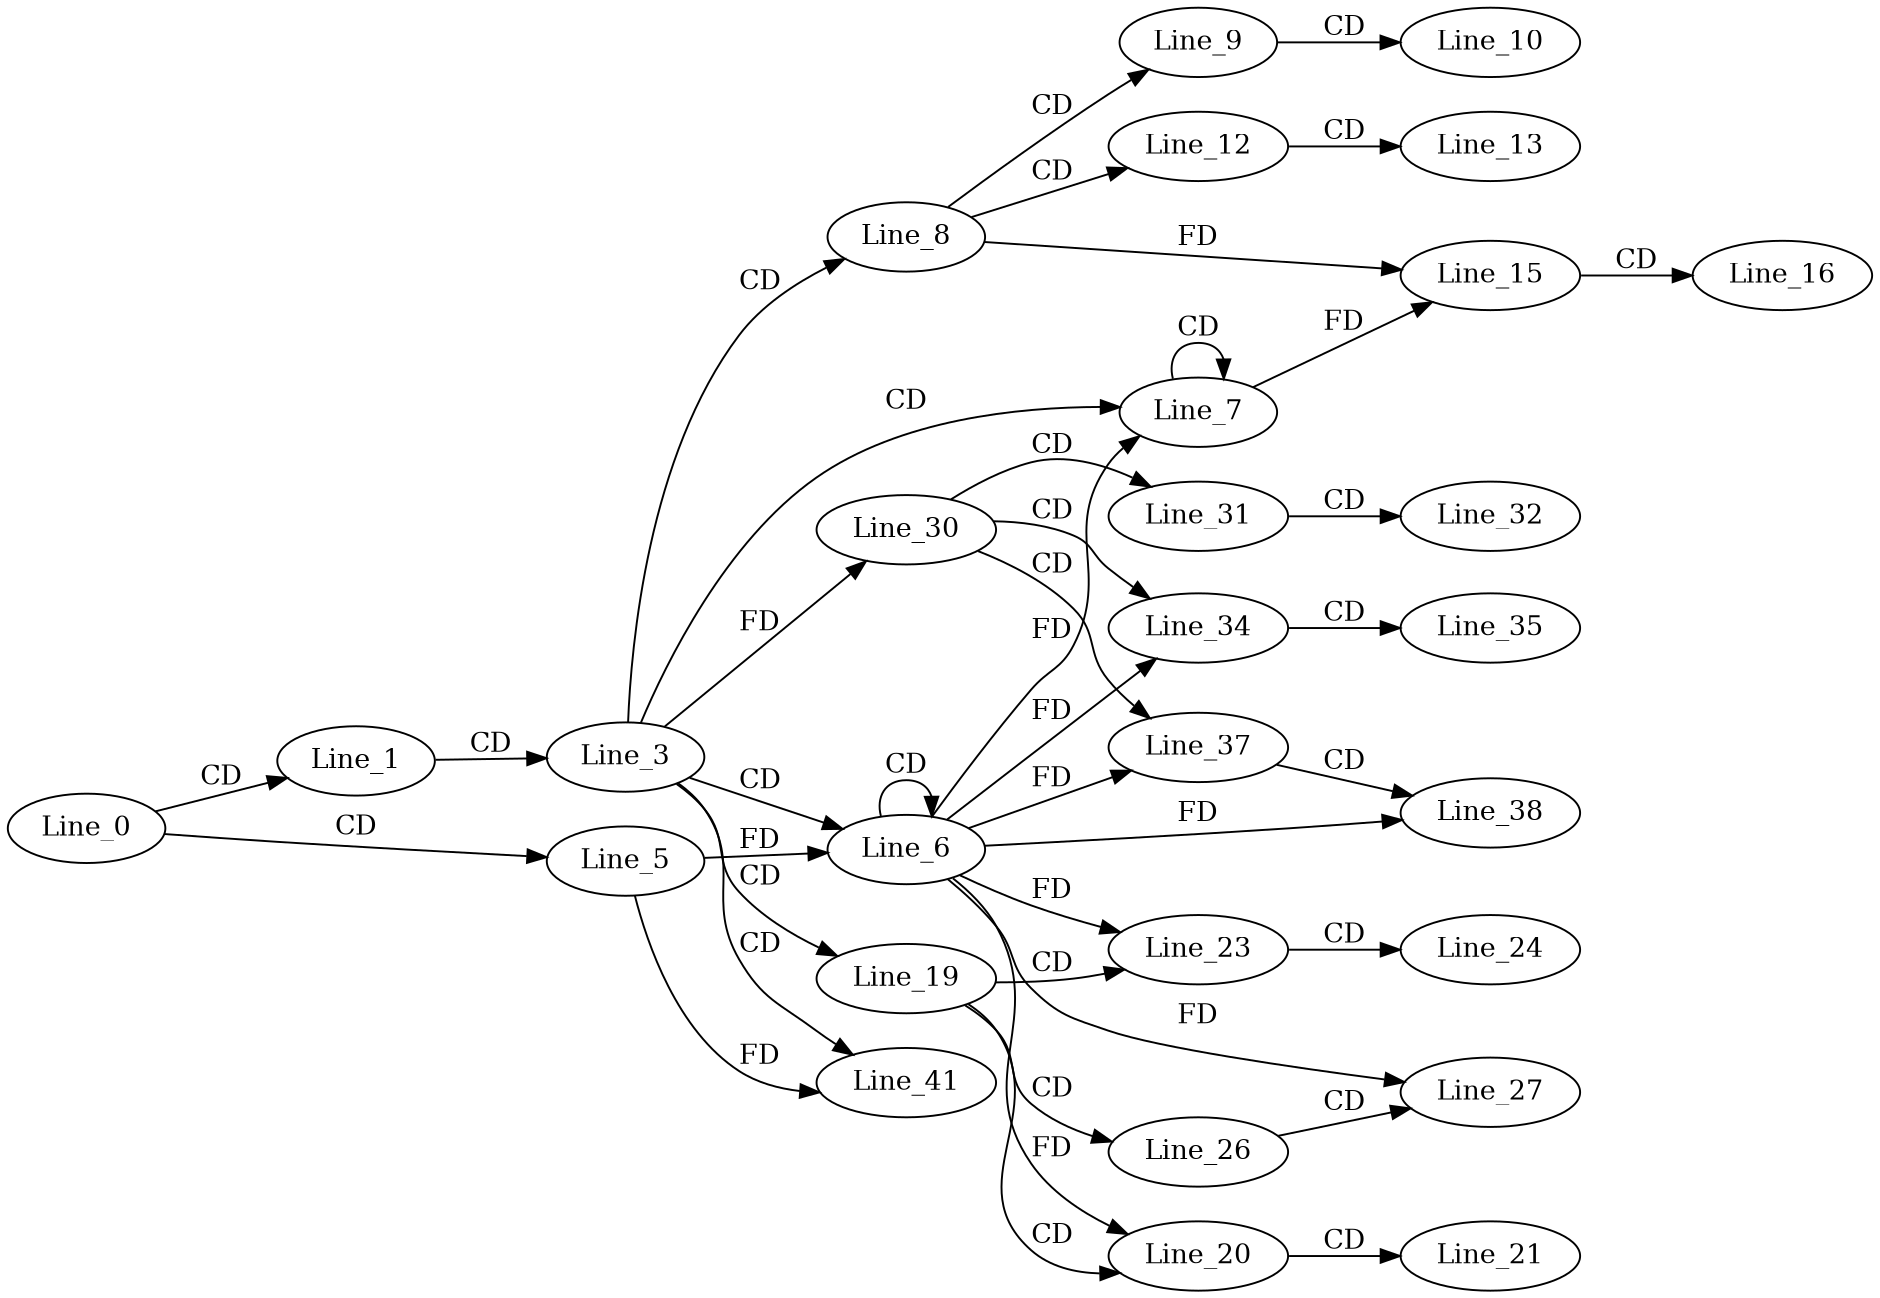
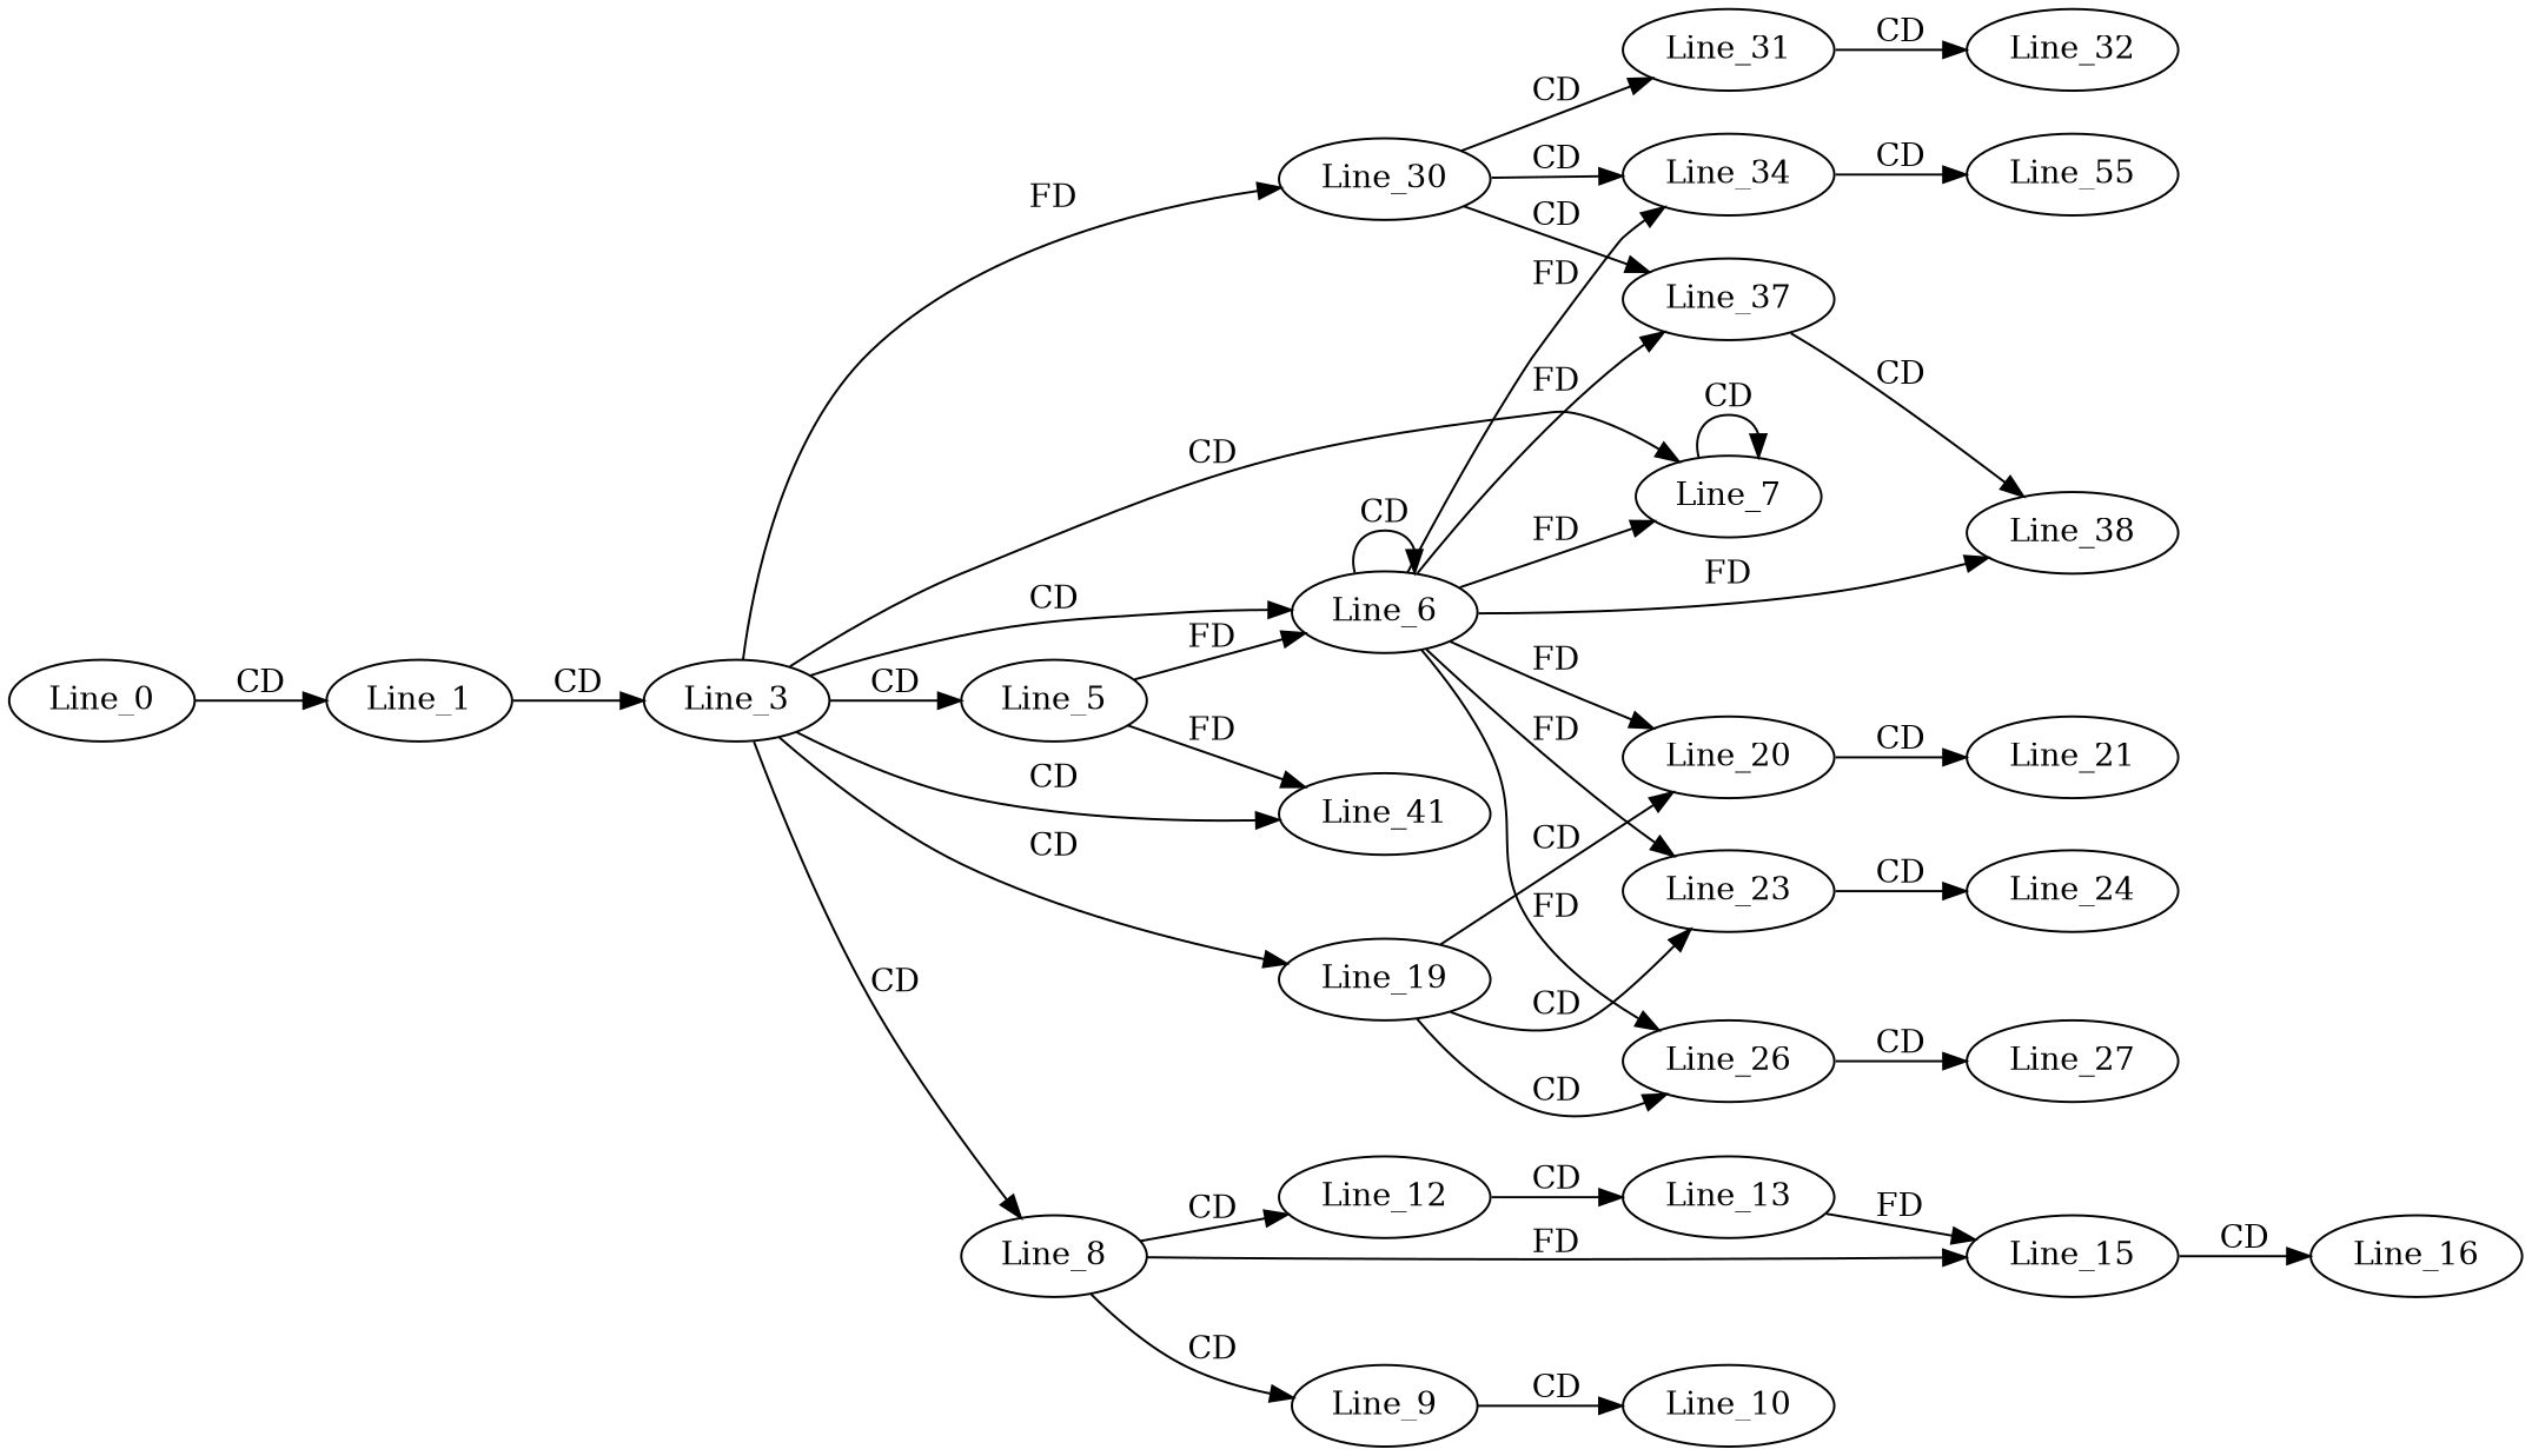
  digraph {
    rankdir=LR
    Line_0
    Line_1
    Line_3
    Line_5
    Line_6
    Line_7
    Line_8
    Line_19
    Line_30
    Line_41
    Line_20
    Line_23
    Line_26
    Line_34
    Line_37
    Line_38
    Line_15
    Line_9
    Line_12
    Line_31
    Line_21
    Line_24
    Line_27
    Line_32
-   Line_35
+   Line_35 [label=Line_55]
    Line_16
    Line_10
    Line_13
    Line_0 -> Line_1 [label=CD]
    Line_1 -> Line_3 [label=CD]
-   Line_0 -> Line_5 [label=CD]
+   Line_3 -> Line_5 [label=CD]
    Line_3 -> Line_6 [label=CD]
    Line_3 -> Line_7 [label=CD]
    Line_3 -> Line_8 [label=CD]
    Line_3 -> Line_19 [label=CD]
    Line_3 -> Line_30 [label=FD]
    Line_3 -> Line_41 [label=CD]
    Line_5 -> Line_6 [label=FD]
    Line_5 -> Line_41 [label=FD]
    Line_6 -> Line_6 [label=CD]
    Line_6 -> Line_7 [label=FD]
    Line_6 -> Line_20 [label=FD]
    Line_6 -> Line_23 [label=FD]
-   Line_6 -> Line_27 [label=FD]
+   Line_6 -> Line_26 [label=FD]
    Line_6 -> Line_34 [label=FD]
    Line_6 -> Line_37 [label=FD]
    Line_6 -> Line_38 [label=FD]
    Line_7 -> Line_7 [label=CD]
-   Line_7 -> Line_15 [label=FD]
+   Line_13 -> Line_15 [label=FD]
    Line_8 -> Line_15 [label=FD]
    Line_8 -> Line_9 [label=CD]
    Line_8 -> Line_12 [label=CD]
    Line_19 -> Line_20 [label=CD]
    Line_19 -> Line_23 [label=CD]
    Line_19 -> Line_26 [label=CD]
    Line_30 -> Line_34 [label=CD]
    Line_30 -> Line_37 [label=CD]
    Line_30 -> Line_31 [label=CD]
    Line_20 -> Line_21 [label=CD]
    Line_23 -> Line_24 [label=CD]
    Line_26 -> Line_27 [label=CD]
    Line_34 -> Line_35 [label=CD]
    Line_37 -> Line_38 [label=CD]
    Line_15 -> Line_16 [label=CD]
    Line_9 -> Line_10 [label=CD]
    Line_12 -> Line_13 [label=CD]
    Line_31 -> Line_32 [label=CD]
  }
